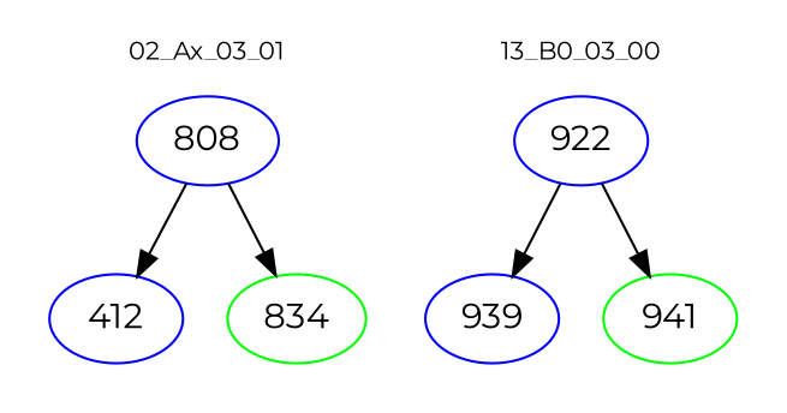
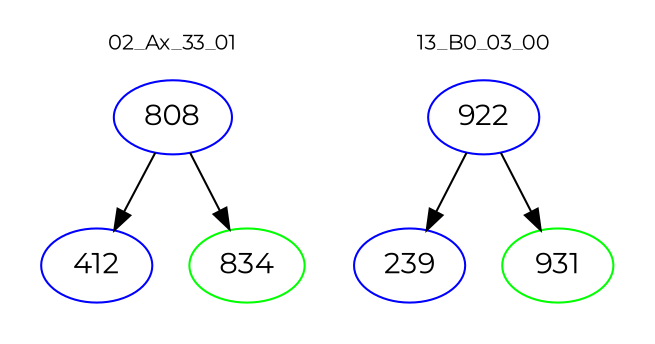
  digraph {
    fontname=Montserrat
    node [color=blue fontname=Montserrat]
    edge [color=black fontname=Montserrat]
    n1 [label=808]
    n2 [label=412]
    n3 [color=green label=834]
    n4 [label=922]
-   n5 [label=939]
-   n6 [color=green label=941]
+   n5 [label=239]
+   n6 [color=green label=931]
    subgraph cluster_1 {
      color=white
      fontsize=10
-     label="02_Ax_03_01"
+     label="02_Ax_33_01"
      n1
      n2
      n3
    }
    subgraph cluster_2 {
      color=white
      fontsize=10
      label="13_B0_03_00"
      n4
      n5
      n6
    }
    n1 -> n2
    n1 -> n3
    n4 -> n5
    n4 -> n6
  }
